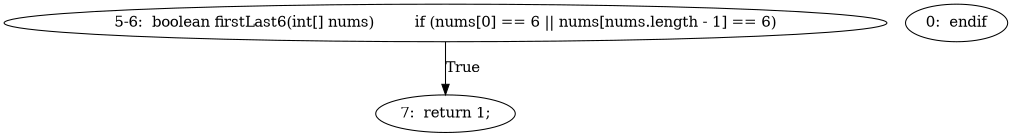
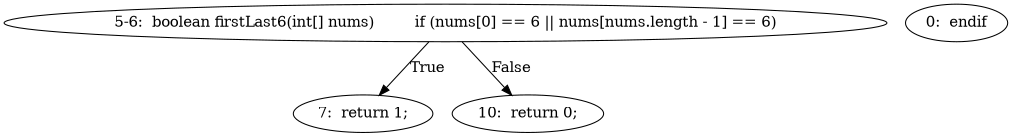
  digraph {
    n1 [label="5-6:  boolean firstLast6(int[] nums)	if (nums[0] == 6 || nums[nums.length - 1] == 6)"]
    n2 [label="7:  return 1;"]
+   n3 [label="10:  return 0;"]
    n4 [label="0:  endif"]
    n1 -> n2 [label=True]
+   n1 -> n3 [label=False]
  }
